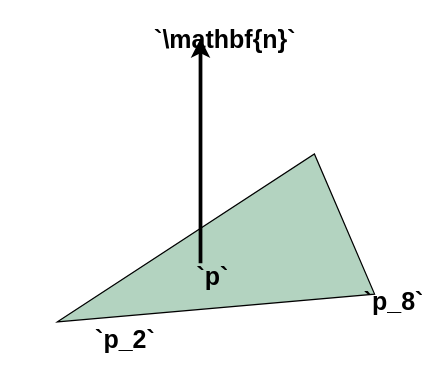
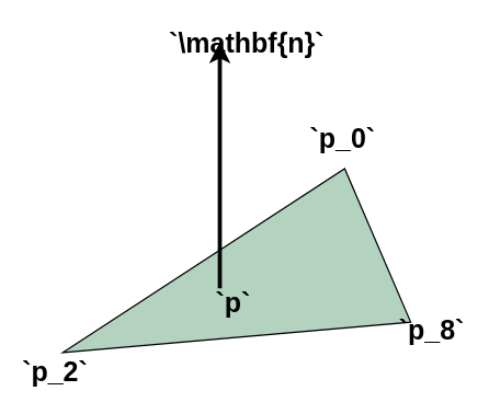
  <mxCell id="0" />
  <mxCell id="1" parent="0" />
  <mxCell id="2" value="" style="verticalLabelPosition=bottom;verticalAlign=top;html=1;shape=mxgraph.basic.acute_triangle;dx=0.85;rotation=-5;flipH=0;flipV=0;fillColor=#B3D3C0;" vertex="1" parent="1"><mxGeometry x="40" y="130" width="254.76" height="115.94" as="geometry" /></mxCell>
  <mxCell id="3" value="" style="endArrow=classic;html=1;strokeWidth=3;" edge="1" parent="1"><mxGeometry width="50" height="50" relative="1" as="geometry"><mxPoint x="160" y="210" as="sourcePoint" /><mxPoint x="160" y="30" as="targetPoint" /></mxGeometry></mxCell>
  <mxCell id="4" value="`\mathbf{n}`" style="text;html=1;strokeColor=none;fillColor=none;align=center;verticalAlign=middle;whiteSpace=wrap;rounded=0;fontSize=20;fontStyle=1" vertex="1" parent="1"><mxGeometry x="160" y="20" width="40" height="20" as="geometry" /></mxCell>
+ <mxCell id="5" value="`p_0`" style="text;html=1;strokeColor=none;fillColor=none;align=center;verticalAlign=middle;whiteSpace=wrap;rounded=0;fontSize=20;fontStyle=1" vertex="1" parent="1"><mxGeometry x="230" y="90" width="40" height="20" as="geometry" /></mxCell>
  <mxCell id="6" value="`p_8`" style="text;html=1;strokeColor=none;fillColor=none;align=center;verticalAlign=middle;whiteSpace=wrap;rounded=0;fontSize=20;fontStyle=1" vertex="1" parent="1"><mxGeometry x="294.76" y="230" width="40" height="20" as="geometry" /></mxCell>
- <mxCell id="7" value="`p_2`" style="text;html=1;strokeColor=none;fillColor=none;align=center;verticalAlign=middle;whiteSpace=wrap;rounded=0;fontSize=20;fontStyle=1" vertex="1" parent="1"><mxGeometry x="80" y="260" width="40" height="20" as="geometry" /></mxCell>
+ <mxCell id="7" value="`p_2`" style="text;html=1;strokeColor=none;fillColor=none;align=center;verticalAlign=middle;whiteSpace=wrap;rounded=0;fontSize=20;fontStyle=1" vertex="1" parent="1"><mxGeometry x="20" y="260" width="40" height="20" as="geometry" /></mxCell>
  <mxCell id="8" value="`p`" style="text;html=1;strokeColor=none;fillColor=none;align=center;verticalAlign=middle;whiteSpace=wrap;rounded=0;fontSize=20;fontStyle=1" vertex="1" parent="1"><mxGeometry x="150" y="210" width="40" height="20" as="geometry" /></mxCell>
